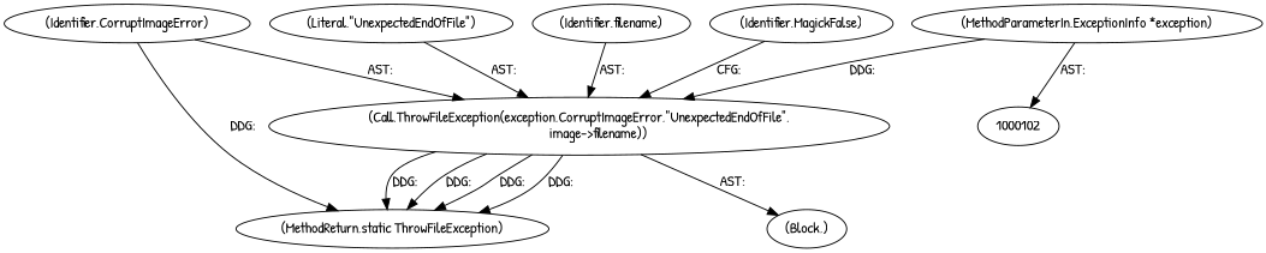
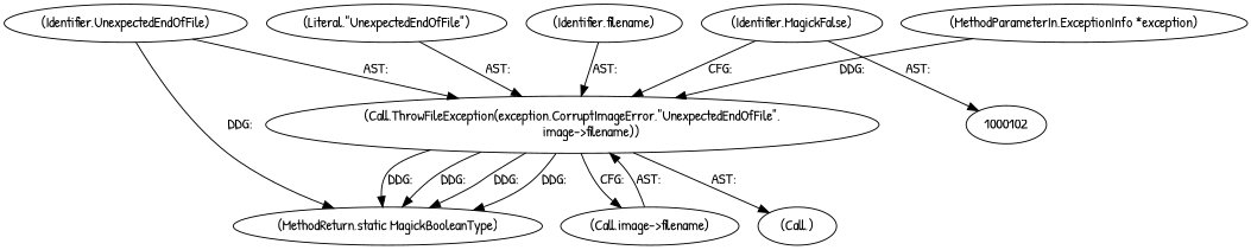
  digraph {
    fontname="Patrick Hand"
    node [fontname="Patrick Hand"]
    edge [fontname="Patrick Hand"]
    n1 [label="(Call,ThrowFileException(exception,CorruptImageError,\"UnexpectedEndOfFile\",\n            image->filename))"]
-   n2 [label="(Block,)"]
-   n3 [label="(MethodReturn,static ThrowFileException)"]
+   n2 [label="(Call,)"]
+   n3 [label="(MethodReturn,static MagickBooleanType)"]
+   n4 [label="(Call,image->filename)"]
    n5 [label="(MethodParameterIn,ExceptionInfo *exception)"]
    1000102
-   n7 [label="(Identifier,CorruptImageError)"]
+   n7 [label="(Identifier,UnexpectedEndOfFile)"]
    n8 [label="(Literal,\"UnexpectedEndOfFile\")"]
    n9 [label="(Identifier,MagickFalse)"]
    n10 [label="(Identifier,filename)"]
    n1 -> n2 [label="AST: "]
    n1 -> n3 [label="DDG: "]
    n1 -> n3 [label="DDG: "]
    n1 -> n3 [label="DDG: "]
    n1 -> n3 [label="DDG: "]
+   n1 -> n4 [label="CFG: "]
+   n4 -> n1 [label="AST: "]
    n5 -> n1 [label="DDG: "]
-   n5 -> 1000102 [label="AST: "]
+   n9 -> 1000102 [label="AST: "]
    n7 -> n1 [label="AST: "]
    n7 -> n3 [label="DDG: "]
    n8 -> n1 [label="AST: "]
    n9 -> n1 [label="CFG: "]
    n10 -> n1 [label="AST: "]
  }
